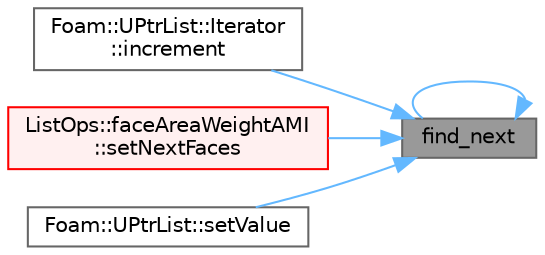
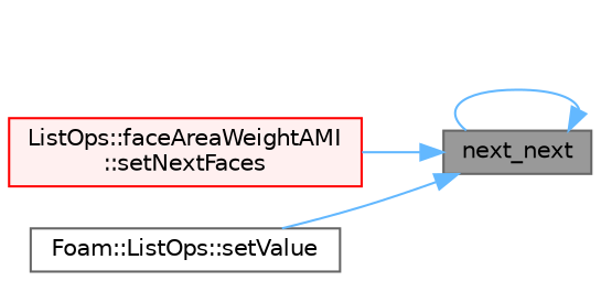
  digraph {
    rankdir=RL
    node [color=grey40 fillcolor=white fontname=Helvetica fontsize=10 shape=box style=filled]
    edge [color=steelblue1 dir=back fontname=Helvetica fontsize=10 labelfontname=Helvetica labelfontsize=10 style=solid]
-   n1 [color=gray40 fillcolor=grey60 fontcolor=black height=0.2 label=find_next width=0.4]
-   n2 [height=0.2 label="Foam::UPtrList::Iterator\l::increment" width=0.4]
+   n1 [color=gray40 fillcolor=grey60 fontcolor=black height=0.2 label=next_next width=0.4]
    n3 [color=red fillcolor="#FFF0F0" height=0.2 label="ListOps::faceAreaWeightAMI\l::setNextFaces" width=0.4]
-   n4 [height=0.2 label="Foam::UPtrList::setValue" width=0.4]
+   n4 [height=0.2 label="Foam::ListOps::setValue" width=0.4]
    n1 -> n1
-   n1 -> n2
    n1 -> n3
    n1 -> n4
  }
